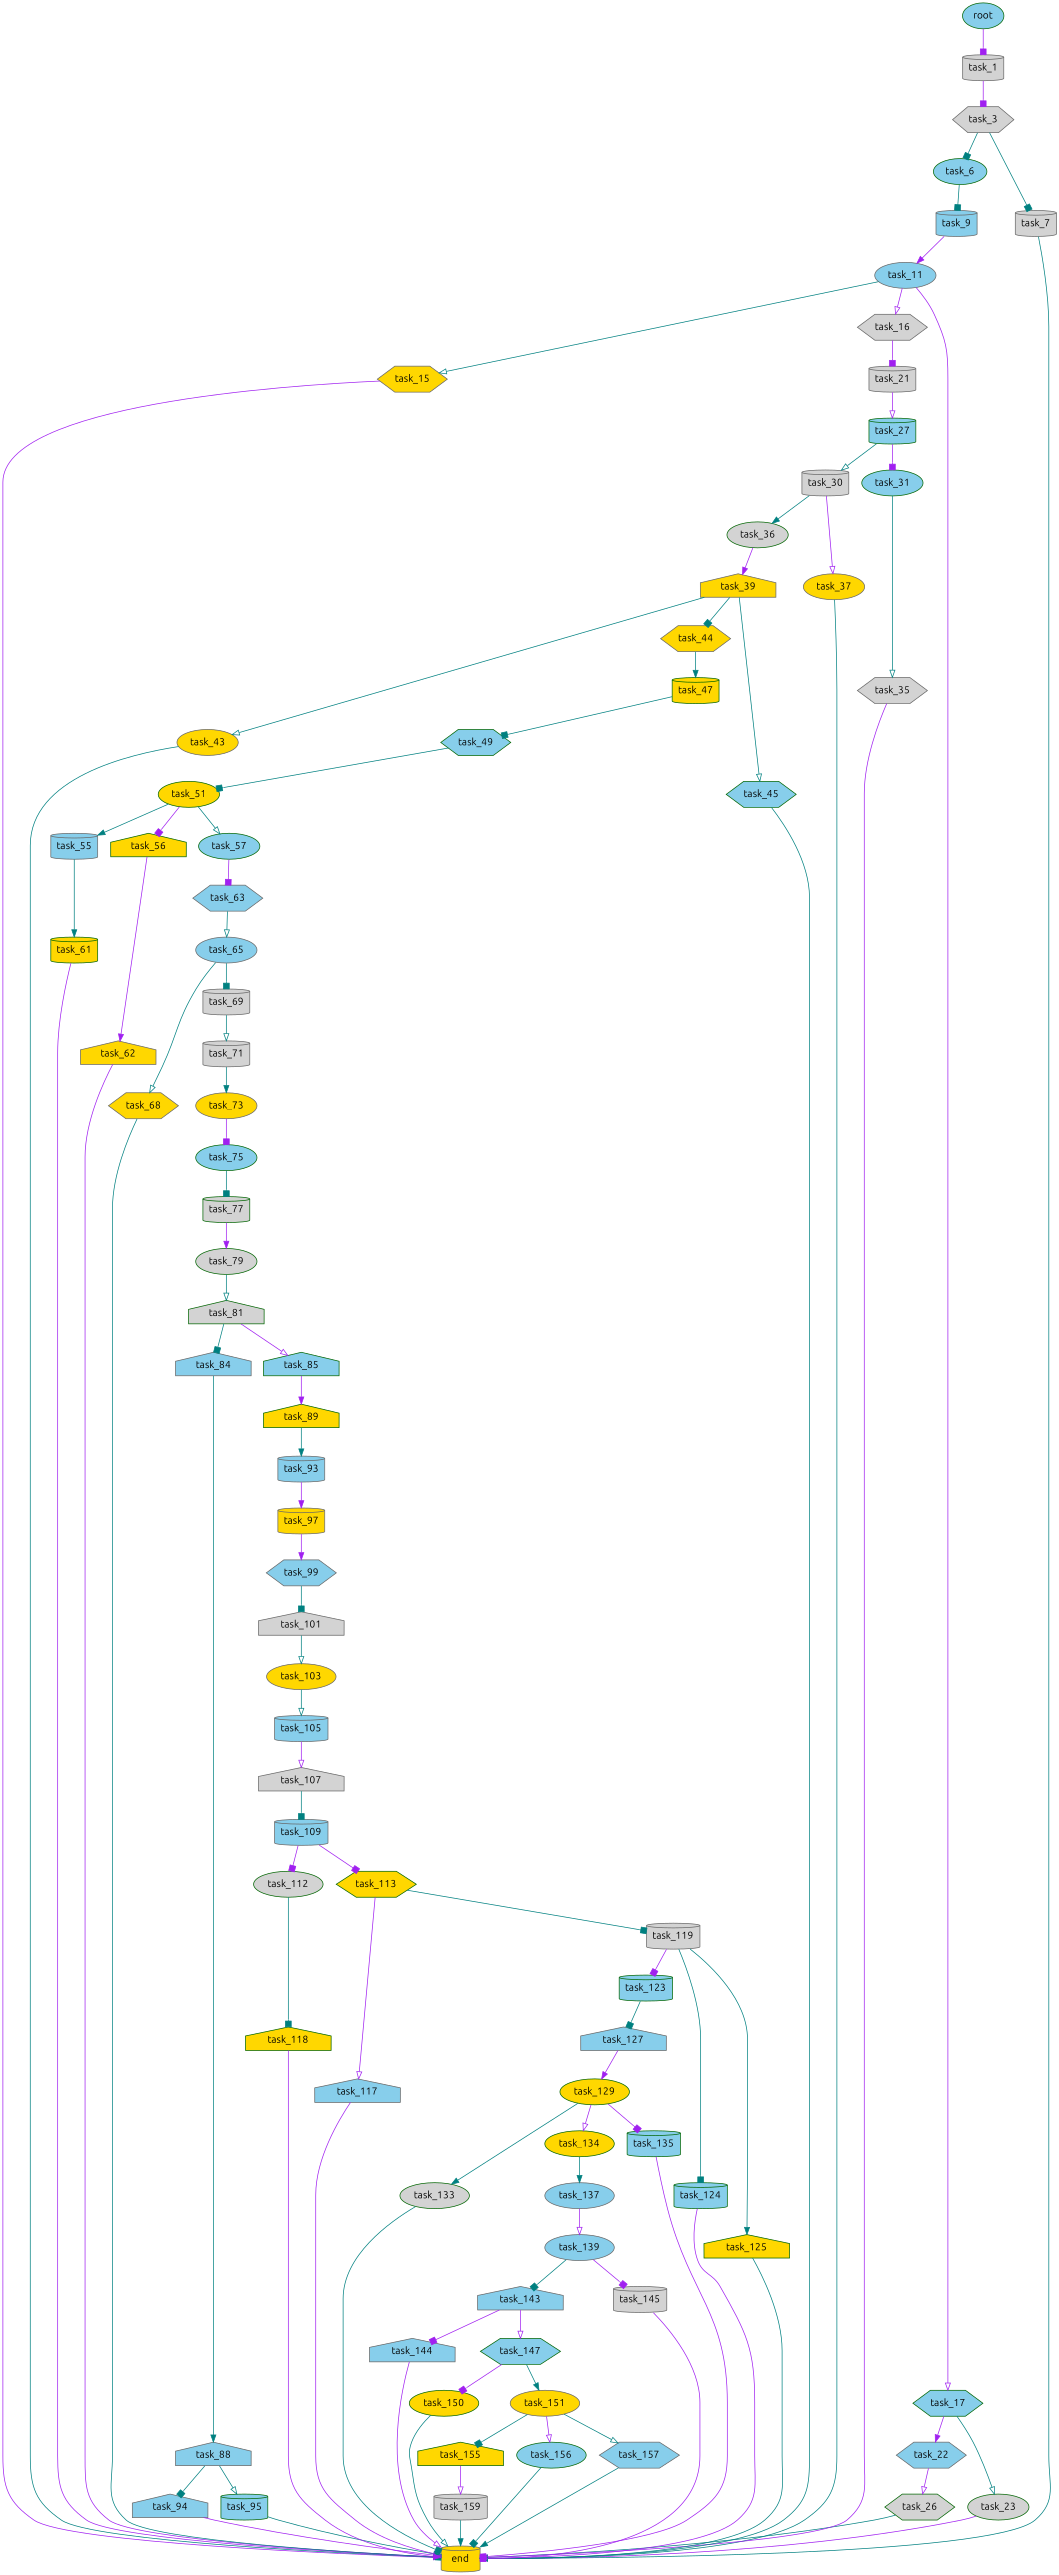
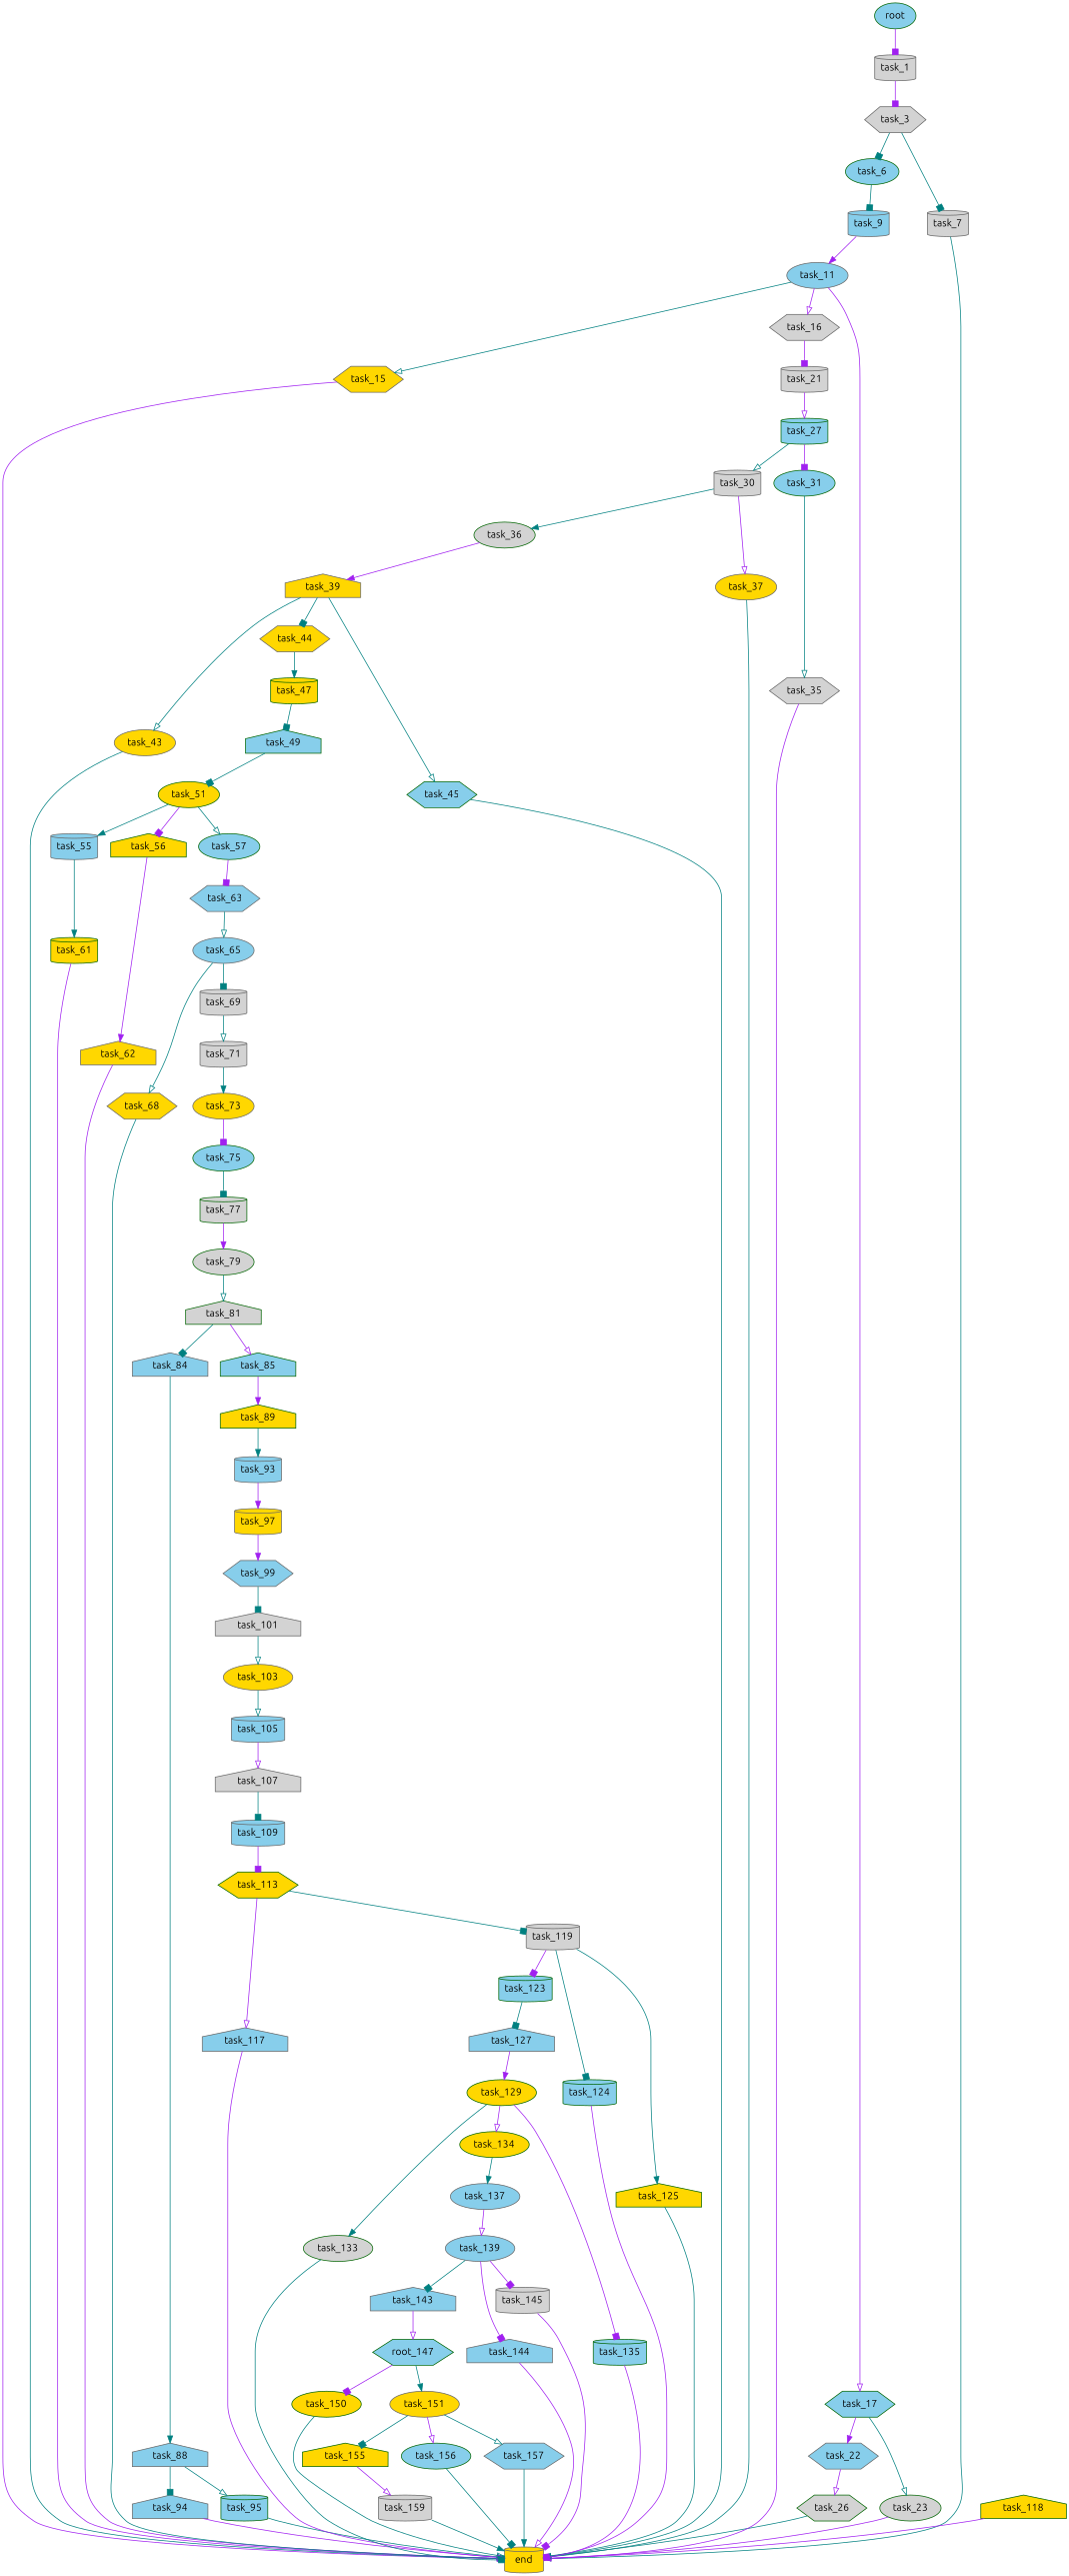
  digraph {
    fontname=Ubuntu
    node [color=gray40 fillcolor=skyblue fontname=Ubuntu shape=ellipse style=filled]
    edge [arrowhead=box color=teal fontname=Ubuntu]
    root [color=darkgreen]
    task_1 [fillcolor=lightgrey shape=cylinder]
    task_3 [fillcolor=lightgrey shape=hexagon]
    task_6 [color=darkgreen]
    task_7 [fillcolor=lightgrey shape=cylinder]
    task_9 [shape=cylinder]
    end [fillcolor=gold shape=cylinder]
    task_11
    task_15 [fillcolor=gold shape=hexagon]
    task_16 [fillcolor=lightgrey shape=hexagon]
    task_17 [color=darkgreen shape=hexagon]
    task_21 [fillcolor=lightgrey shape=cylinder]
    task_22 [shape=hexagon]
    task_23 [color=darkgreen fillcolor=lightgrey]
    task_27 [color=darkgreen shape=cylinder]
    task_26 [color=darkgreen fillcolor=lightgrey shape=hexagon]
    task_30 [fillcolor=lightgrey shape=cylinder]
    task_31 [color=darkgreen]
    task_36 [color=darkgreen fillcolor=lightgrey]
    task_37 [fillcolor=gold]
    task_35 [fillcolor=lightgrey shape=hexagon]
    task_39 [fillcolor=gold shape=house]
    task_43 [fillcolor=gold]
    task_44 [fillcolor=gold shape=hexagon]
    task_45 [color=darkgreen shape=hexagon]
    task_47 [color=darkgreen fillcolor=gold shape=cylinder]
-   task_49 [color=darkgreen shape=hexagon]
+   task_49 [color=darkgreen shape=house]
    task_51 [color=darkgreen fillcolor=gold]
    task_55 [shape=cylinder]
    task_56 [color=darkgreen fillcolor=gold shape=house]
    task_57 [color=darkgreen]
    task_61 [color=darkgreen fillcolor=gold shape=cylinder]
    task_62 [fillcolor=gold shape=house]
    task_63 [shape=hexagon]
    task_65
    task_68 [fillcolor=gold shape=hexagon]
    task_69 [fillcolor=lightgrey shape=cylinder]
    task_71 [fillcolor=lightgrey shape=cylinder]
    task_73 [fillcolor=gold]
    task_75 [color=darkgreen]
    task_77 [color=darkgreen fillcolor=lightgrey shape=cylinder]
    task_79 [color=darkgreen fillcolor=lightgrey]
    task_81 [color=darkgreen fillcolor=lightgrey shape=house]
    task_84 [shape=house]
    task_85 [color=darkgreen shape=house]
    task_88 [shape=house]
    task_89 [color=darkgreen fillcolor=gold shape=house]
    task_94 [shape=house]
    task_95 [color=darkgreen shape=cylinder]
    task_93 [shape=cylinder]
    task_97 [fillcolor=gold shape=cylinder]
    task_99 [shape=hexagon]
    task_101 [fillcolor=lightgrey shape=house]
    task_103 [fillcolor=gold]
    task_105 [shape=cylinder]
    task_107 [fillcolor=lightgrey shape=house]
    task_109 [shape=cylinder]
-   task_112 [color=darkgreen fillcolor=lightgrey]
    task_113 [color=darkgreen fillcolor=gold shape=hexagon]
    task_118 [color=darkgreen fillcolor=gold shape=house]
    task_117 [shape=house]
    task_119 [fillcolor=lightgrey shape=cylinder]
    task_123 [color=darkgreen shape=cylinder]
    task_124 [color=darkgreen shape=cylinder]
    task_125 [color=darkgreen fillcolor=gold shape=house]
    task_127 [shape=house]
    task_129 [color=darkgreen fillcolor=gold]
    task_133 [color=darkgreen fillcolor=lightgrey]
    task_134 [color=darkgreen fillcolor=gold]
    task_135 [color=darkgreen shape=cylinder]
    task_137
    task_139
    task_143 [shape=house]
    task_144 [shape=house]
    task_145 [fillcolor=lightgrey shape=cylinder]
-   task_147 [color=darkgreen shape=hexagon]
+   task_147 [color=darkgreen shape=hexagon label=root_147]
    task_150 [color=darkgreen fillcolor=gold]
    task_151 [fillcolor=gold]
    task_155 [color=darkgreen fillcolor=gold shape=house]
    task_156 [color=darkgreen]
    task_157 [shape=hexagon]
    task_159 [fillcolor=lightgrey shape=cylinder]
    root -> task_1 [color=purple]
    task_1 -> task_3 [color=purple]
    task_3 -> task_6
    task_3 -> task_7
    task_6 -> task_9
    task_7 -> end [arrowhead=normal]
    task_9 -> task_11 [arrowhead=normal color=purple]
    task_11 -> task_15 [arrowhead=onormal]
    task_11 -> task_16 [arrowhead=onormal color=purple]
    task_11 -> task_17 [arrowhead=onormal color=purple]
    task_15 -> end [arrowhead=normal color=purple]
    task_16 -> task_21 [color=purple]
    task_17 -> task_22 [arrowhead=normal color=purple]
    task_17 -> task_23 [arrowhead=onormal]
    task_21 -> task_27 [arrowhead=onormal color=purple]
    task_22 -> task_26 [arrowhead=onormal color=purple]
    task_23 -> end [arrowhead=onormal color=purple]
    task_27 -> task_30 [arrowhead=onormal]
    task_27 -> task_31 [color=purple]
    task_26 -> end [arrowhead=normal]
    task_30 -> task_36 [arrowhead=normal]
    task_30 -> task_37 [arrowhead=onormal color=purple]
    task_31 -> task_35 [arrowhead=onormal]
    task_36 -> task_39 [arrowhead=normal color=purple]
    task_37 -> end [arrowhead=normal]
    task_35 -> end [arrowhead=onormal color=purple]
    task_39 -> task_43 [arrowhead=onormal]
    task_39 -> task_44
    task_39 -> task_45 [arrowhead=onormal]
    task_43 -> end [arrowhead=onormal]
    task_44 -> task_47 [arrowhead=normal]
    task_45 -> end [arrowhead=onormal]
    task_47 -> task_49
    task_49 -> task_51
    task_51 -> task_55 [arrowhead=normal]
    task_51 -> task_56 [color=purple]
    task_51 -> task_57 [arrowhead=onormal]
    task_55 -> task_61 [arrowhead=normal]
    task_56 -> task_62 [arrowhead=normal color=purple]
    task_57 -> task_63 [color=purple]
    task_61 -> end [arrowhead=normal color=purple]
    task_62 -> end [arrowhead=normal color=purple]
    task_63 -> task_65 [arrowhead=onormal]
    task_65 -> task_68 [arrowhead=onormal]
    task_65 -> task_69
    task_68 -> end
    task_69 -> task_71 [arrowhead=onormal]
    task_71 -> task_73 [arrowhead=normal]
    task_73 -> task_75 [color=purple]
    task_75 -> task_77
    task_77 -> task_79 [arrowhead=normal color=purple]
    task_79 -> task_81 [arrowhead=onormal]
    task_81 -> task_84
    task_81 -> task_85 [arrowhead=onormal color=purple]
    task_84 -> task_88 [arrowhead=normal]
    task_85 -> task_89 [arrowhead=normal color=purple]
    task_88 -> task_94
    task_88 -> task_95 [arrowhead=onormal]
    task_89 -> task_93 [arrowhead=normal]
    task_94 -> end [arrowhead=normal color=purple]
    task_95 -> end [arrowhead=normal]
    task_93 -> task_97 [arrowhead=normal color=purple]
    task_97 -> task_99 [arrowhead=normal color=purple]
    task_99 -> task_101
    task_101 -> task_103 [arrowhead=onormal]
    task_103 -> task_105 [arrowhead=onormal]
    task_105 -> task_107 [arrowhead=onormal color=purple]
    task_107 -> task_109
-   task_109 -> task_112 [color=purple]
    task_109 -> task_113 [color=purple]
-   task_112 -> task_118
    task_113 -> task_117 [arrowhead=onormal color=purple]
    task_113 -> task_119
    task_118 -> end [arrowhead=normal color=purple]
    task_117 -> end [arrowhead=onormal color=purple]
    task_119 -> task_123 [color=purple]
    task_119 -> task_124
    task_119 -> task_125 [arrowhead=normal]
    task_123 -> task_127
    task_124 -> end [color=purple]
    task_125 -> end [arrowhead=onormal]
    task_127 -> task_129 [arrowhead=normal color=purple]
    task_129 -> task_133 [arrowhead=normal]
    task_129 -> task_134 [arrowhead=onormal color=purple]
    task_129 -> task_135 [color=purple]
    task_133 -> end
    task_134 -> task_137 [arrowhead=normal]
    task_135 -> end [color=purple]
    task_137 -> task_139 [arrowhead=onormal color=purple]
    task_139 -> task_143
-   task_143 -> task_144 [color=purple]
+   task_139 -> task_144 [color=purple]
    task_139 -> task_145 [color=purple]
    task_143 -> task_147 [arrowhead=onormal color=purple]
    task_144 -> end [arrowhead=onormal color=purple]
    task_145 -> end [color=purple]
    task_147 -> task_150 [color=purple]
    task_147 -> task_151 [arrowhead=normal]
    task_150 -> end [arrowhead=onormal]
    task_151 -> task_155
    task_151 -> task_156 [arrowhead=onormal color=purple]
    task_151 -> task_157 [arrowhead=onormal]
    task_155 -> task_159 [arrowhead=onormal color=purple]
    task_156 -> end
    task_157 -> end [arrowhead=normal]
    task_159 -> end [arrowhead=normal]
  }
